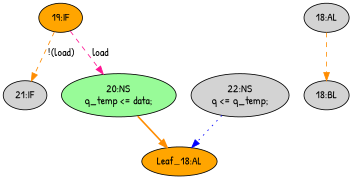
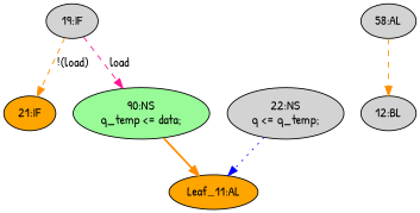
  strict digraph {
    fontname="Patrick Hand"
    node [fillcolor=orange fontname="Patrick Hand" style=filled statements="[]" typ=IfStatement]
    edge [color=darkorange cond="[]" fontname="Patrick Hand" lineno=None style=dashed]
-   n1 [def_var="['q', 'q_temp']" label="Leaf_18:AL" statements="" typ=""]
-   n2 [ast="<pyverilog.vparser.ast.IfStatement object at 0x7f6588ee7050>" label="19:IF"]
-   n3 [ast="<pyverilog.vparser.ast.IfStatement object at 0x7f6588ee7190>" fillcolor=lightgrey label="21:IF"]
-   n4 [ast="<pyverilog.vparser.ast.NonblockingSubstitution object at 0x7f6588ee73d0>" fillcolor=palegreen label="20:NS\nq_temp <= data;" statements="[<pyverilog.vparser.ast.NonblockingSubstitution object at 0x7f6588ee73d0>]" typ=NonblockingSubstitution]
+   n1 [def_var="['q', 'q_temp']" label="Leaf_11:AL" statements="" typ=""]
+   n2 [ast="<pyverilog.vparser.ast.IfStatement object at 0x7f6588ee7050>" fillcolor=lightgrey label="19:IF"]
+   n3 [ast="<pyverilog.vparser.ast.IfStatement object at 0x7f6588ee7190>" label="21:IF"]
+   n4 [ast="<pyverilog.vparser.ast.NonblockingSubstitution object at 0x7f6588ee73d0>" fillcolor=palegreen label="90:NS\nq_temp <= data;" statements="[<pyverilog.vparser.ast.NonblockingSubstitution object at 0x7f6588ee73d0>]" typ=NonblockingSubstitution]
    n5 [ast="<pyverilog.vparser.ast.NonblockingSubstitution object at 0x7f6588ee7210>" fillcolor=lightgrey label="22:NS\nq <= q_temp;" statements="[<pyverilog.vparser.ast.NonblockingSubstitution object at 0x7f6588ee7210>]" typ=NonblockingSubstitution]
-   n6 [ast="<pyverilog.vparser.ast.Block object at 0x7f6588ee7550>" fillcolor=lightgrey label="18:BL" typ=Block]
-   n7 [ast="<pyverilog.vparser.ast.Always object at 0x7f6588ee75d0>" clk_sens=True fillcolor=lightgrey label="18:AL" sens="['clk']" typ=Always use_var="['load', 'ena', 'q_temp', 'data']"]
+   n6 [ast="<pyverilog.vparser.ast.Block object at 0x7f6588ee7550>" fillcolor=lightgrey label="12:BL" typ=Block]
+   n7 [ast="<pyverilog.vparser.ast.Always object at 0x7f6588ee75d0>" clk_sens=True fillcolor=lightgrey label="58:AL" sens="['clk']" typ=Always use_var="['load', 'ena', 'q_temp', 'data']"]
    n2 -> n3 [cond="['load']" label="!(load)" lineno=19]
    n2 -> n4 [color=deeppink cond="['load']" label=load lineno=19]
    n4 -> n1 [style=bold]
    n5 -> n1 [color=blue style=dotted]
    n7 -> n6
  }
